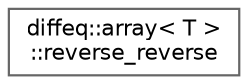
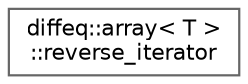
  digraph {
    rankdir=TB
-   n1 [color=grey40 fillcolor=white fontname=Helvetica fontsize=10 height=0.2 label="diffeq::array\< T \>\l::reverse_reverse" shape=box style=filled width=0.4]
+   n1 [color=grey40 fillcolor=white fontname=Helvetica fontsize=10 height=0.2 label="diffeq::array\< T \>\l::reverse_iterator" shape=box style=filled width=0.4]
  }
